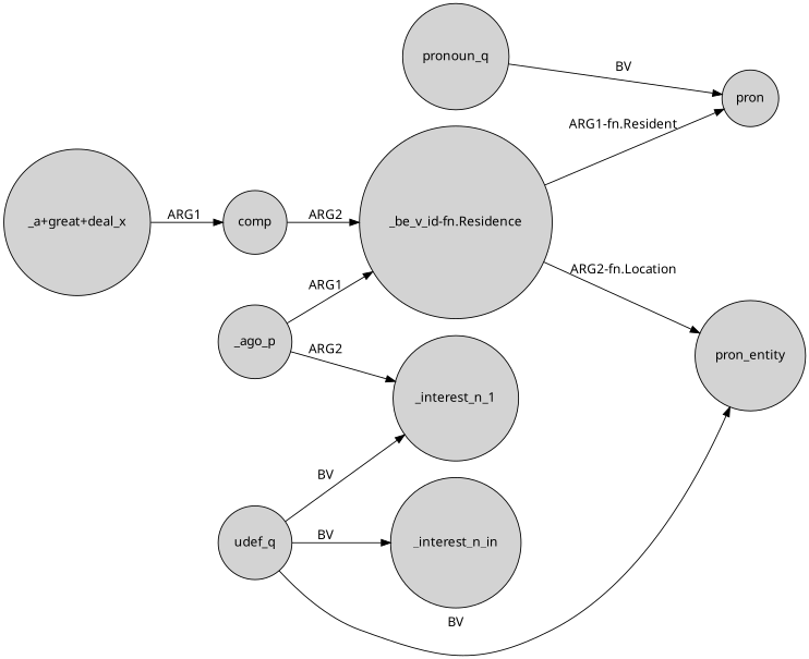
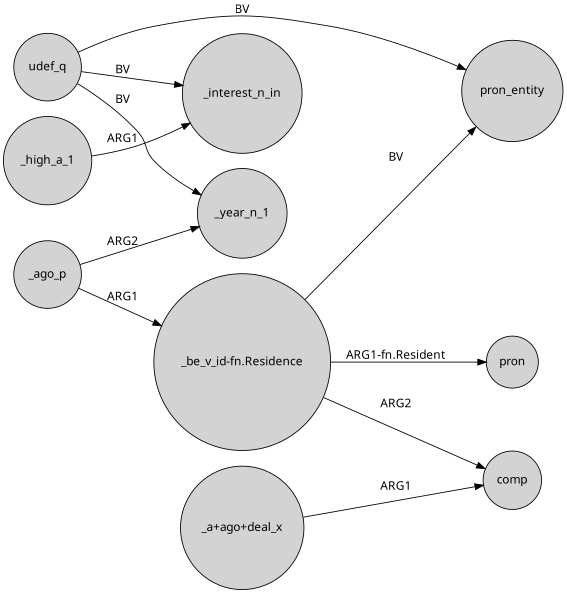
  digraph {
    fontname="Noto Sans"
    rankdir=LR
    node [fontname="Noto Sans" shape=circle style=filled]
    edge [fontname="Noto Sans"]
    comp
    "_be_v_id-fn.Residence"
    pron
    n4 [label=pron_entity]
+   _high_a_1
    _interest_n_in
    udef_q
-   _year_n_1 [label=_interest_n_1]
-   "_a+great+deal_x"
-   pronoun_q
+   _year_n_1
+   "_a+great+deal_x" [label="_a+ago+deal_x"]
    _ago_p
-   comp -> "_be_v_id-fn.Residence" [label=ARG2]
+   "_be_v_id-fn.Residence" -> comp [label=ARG2]
    "_be_v_id-fn.Residence" -> pron [label="ARG1-fn.Resident"]
-   "_be_v_id-fn.Residence" -> n4 [label="ARG2-fn.Location"]
+   "_be_v_id-fn.Residence" -> n4 [label=BV]
+   _high_a_1 -> _interest_n_in [label=ARG1]
    udef_q -> n4 [label=BV]
    udef_q -> _interest_n_in [label=BV]
    udef_q -> _year_n_1 [label=BV]
    "_a+great+deal_x" -> comp [label=ARG1]
-   pronoun_q -> pron [label=BV]
    _ago_p -> "_be_v_id-fn.Residence" [label=ARG1]
    _ago_p -> _year_n_1 [label=ARG2]
  }
